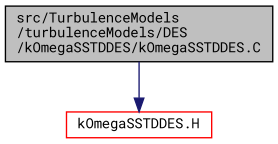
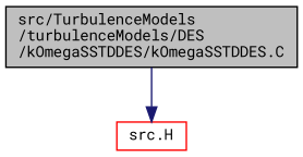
  digraph {
    fontname="Roboto Mono"
    node [fontname="Roboto Mono" fontsize=10 shape=record]
    n1 [color=black fillcolor=grey75 fontcolor=black height=0.2 label="src/TurbulenceModels\l/turbulenceModels/DES\l/kOmegaSSTDDES/kOmegaSSTDDES.C" style=filled width=0.4]
-   n2 [color=red height=0.2 label="kOmegaSSTDDES.H" width=0.4]
+   n2 [color=red height=0.2 label="src.H" width=0.4]
    n1 -> n2 [color=midnightblue fontname="Roboto Mono" fontsize=10 labelfontname=Helvetica labelfontsize=10 style=solid]
  }
